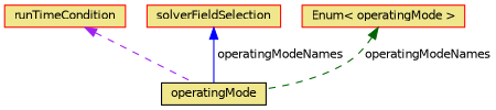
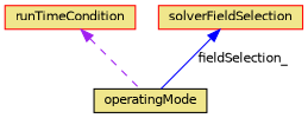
  digraph {
    node [color=red fillcolor=khaki fontname=Helvetica fontsize=10 shape=record style=filled]
    edge [dir=back fontname=Helvetica fontsize=10 labelfontname=Helvetica labelfontsize=10 style=dashed]
    n1 [color=black fontcolor=black height=0.2 label=operatingMode width=0.4]
    n2 [height=0.2 label=runTimeCondition width=0.4]
    n3 [height=0.2 label=solverFieldSelection width=0.4]
-   n4 [height=0.2 label="Enum\< operatingMode \>" width=0.4]
    n2 -> n1 [color=purple]
-   n3 -> n1 [color=blue label=" operatingModeNames" style=solid]
-   n4 -> n1 [color=darkgreen label=" operatingModeNames"]
+   n3 -> n1 [color=blue label=" fieldSelection_" style=solid]
  }
